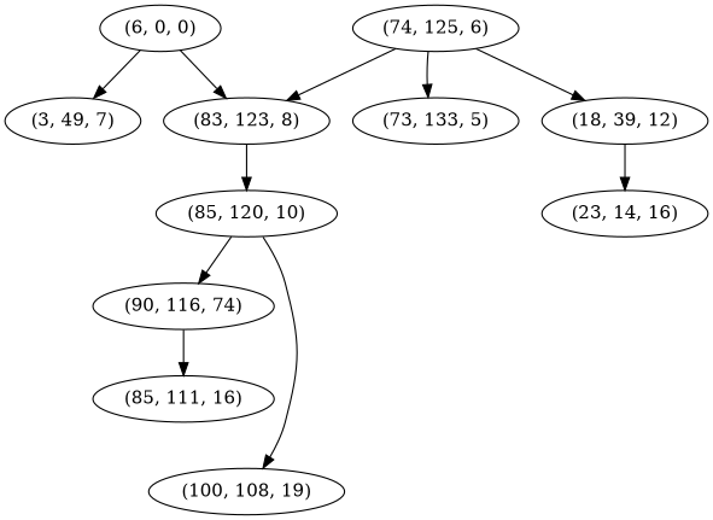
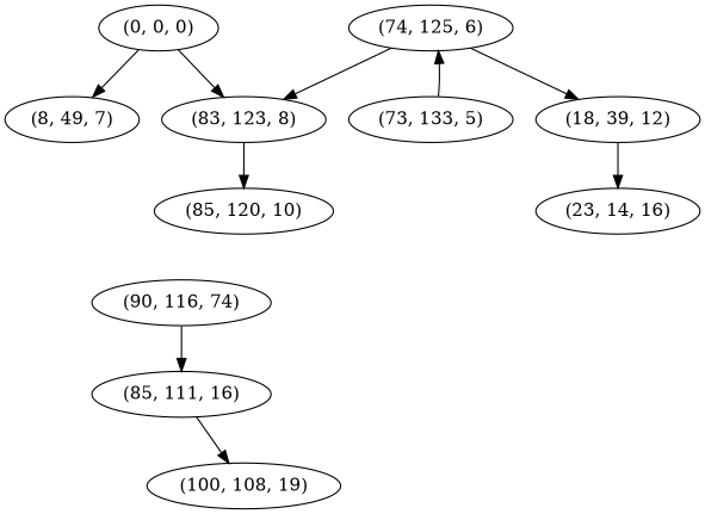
  digraph {
-   "(0, 0, 0)" [label="(6, 0, 0)"]
-   "(8, 49, 7)" [label="(3, 49, 7)"]
+   "(0, 0, 0)"
+   "(8, 49, 7)"
    "(83, 123, 8)"
    "(73, 133, 5)"
    "(74, 125, 6)"
    n6 [label="(23, 14, 16)"]
    "(18, 39, 12)"
    "(85, 120, 10)"
    n9 [label="(90, 116, 74)"]
    n10 [label="(85, 111, 16)"]
    "(100, 108, 19)"
    "(0, 0, 0)" -> "(8, 49, 7)"
    "(0, 0, 0)" -> "(83, 123, 8)"
    "(83, 123, 8)" -> "(85, 120, 10)"
-   "(74, 125, 6)" -> "(73, 133, 5)"
+   "(73, 133, 5)" -> "(74, 125, 6)"
    "(74, 125, 6)" -> "(83, 123, 8)"
    "(74, 125, 6)" -> "(18, 39, 12)"
    "(18, 39, 12)" -> n6
-   "(85, 120, 10)" -> n9
    n9 -> n10
-   "(85, 120, 10)" -> "(100, 108, 19)"
+   n10 -> "(100, 108, 19)"
  }
